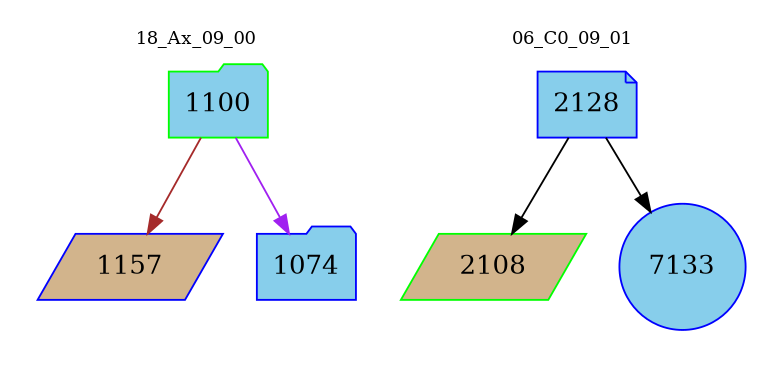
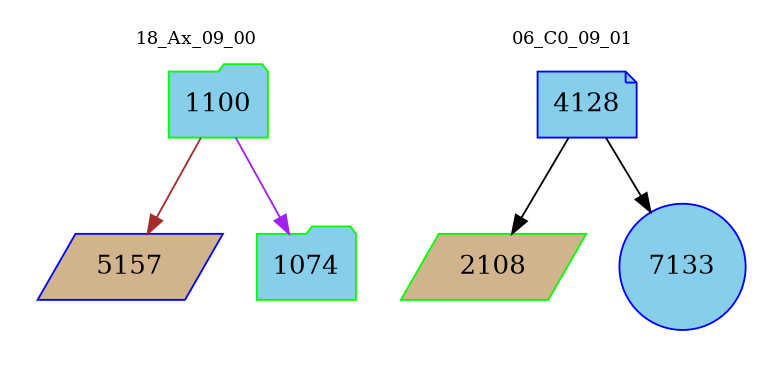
  digraph {
    node [color=green fillcolor=skyblue shape=folder style=filled]
    edge [color=black]
    n1 [label=1100]
-   n2 [color=blue fillcolor=tan label=1157 shape=parallelogram]
-   n3 [color=blue label=1074]
-   n4 [color=blue label=2128 shape=note]
+   n2 [color=blue fillcolor=tan label=5157 shape=parallelogram]
+   n3 [label=1074]
+   n4 [color=blue label=4128 shape=note]
    n5 [fillcolor=tan label=2108 shape=parallelogram]
    n6 [color=blue label=7133 shape=circle]
    subgraph cluster_1 {
      color=white
      fontsize=10
      label="18_Ax_09_00"
      n1
      n2
      n3
    }
    subgraph cluster_2 {
      color=white
      fontsize=10
      label="06_C0_09_01"
      n4
      n5
      n6
    }
    n1 -> n2 [color=brown]
    n1 -> n3 [color=purple]
    n4 -> n5
    n4 -> n6
  }
